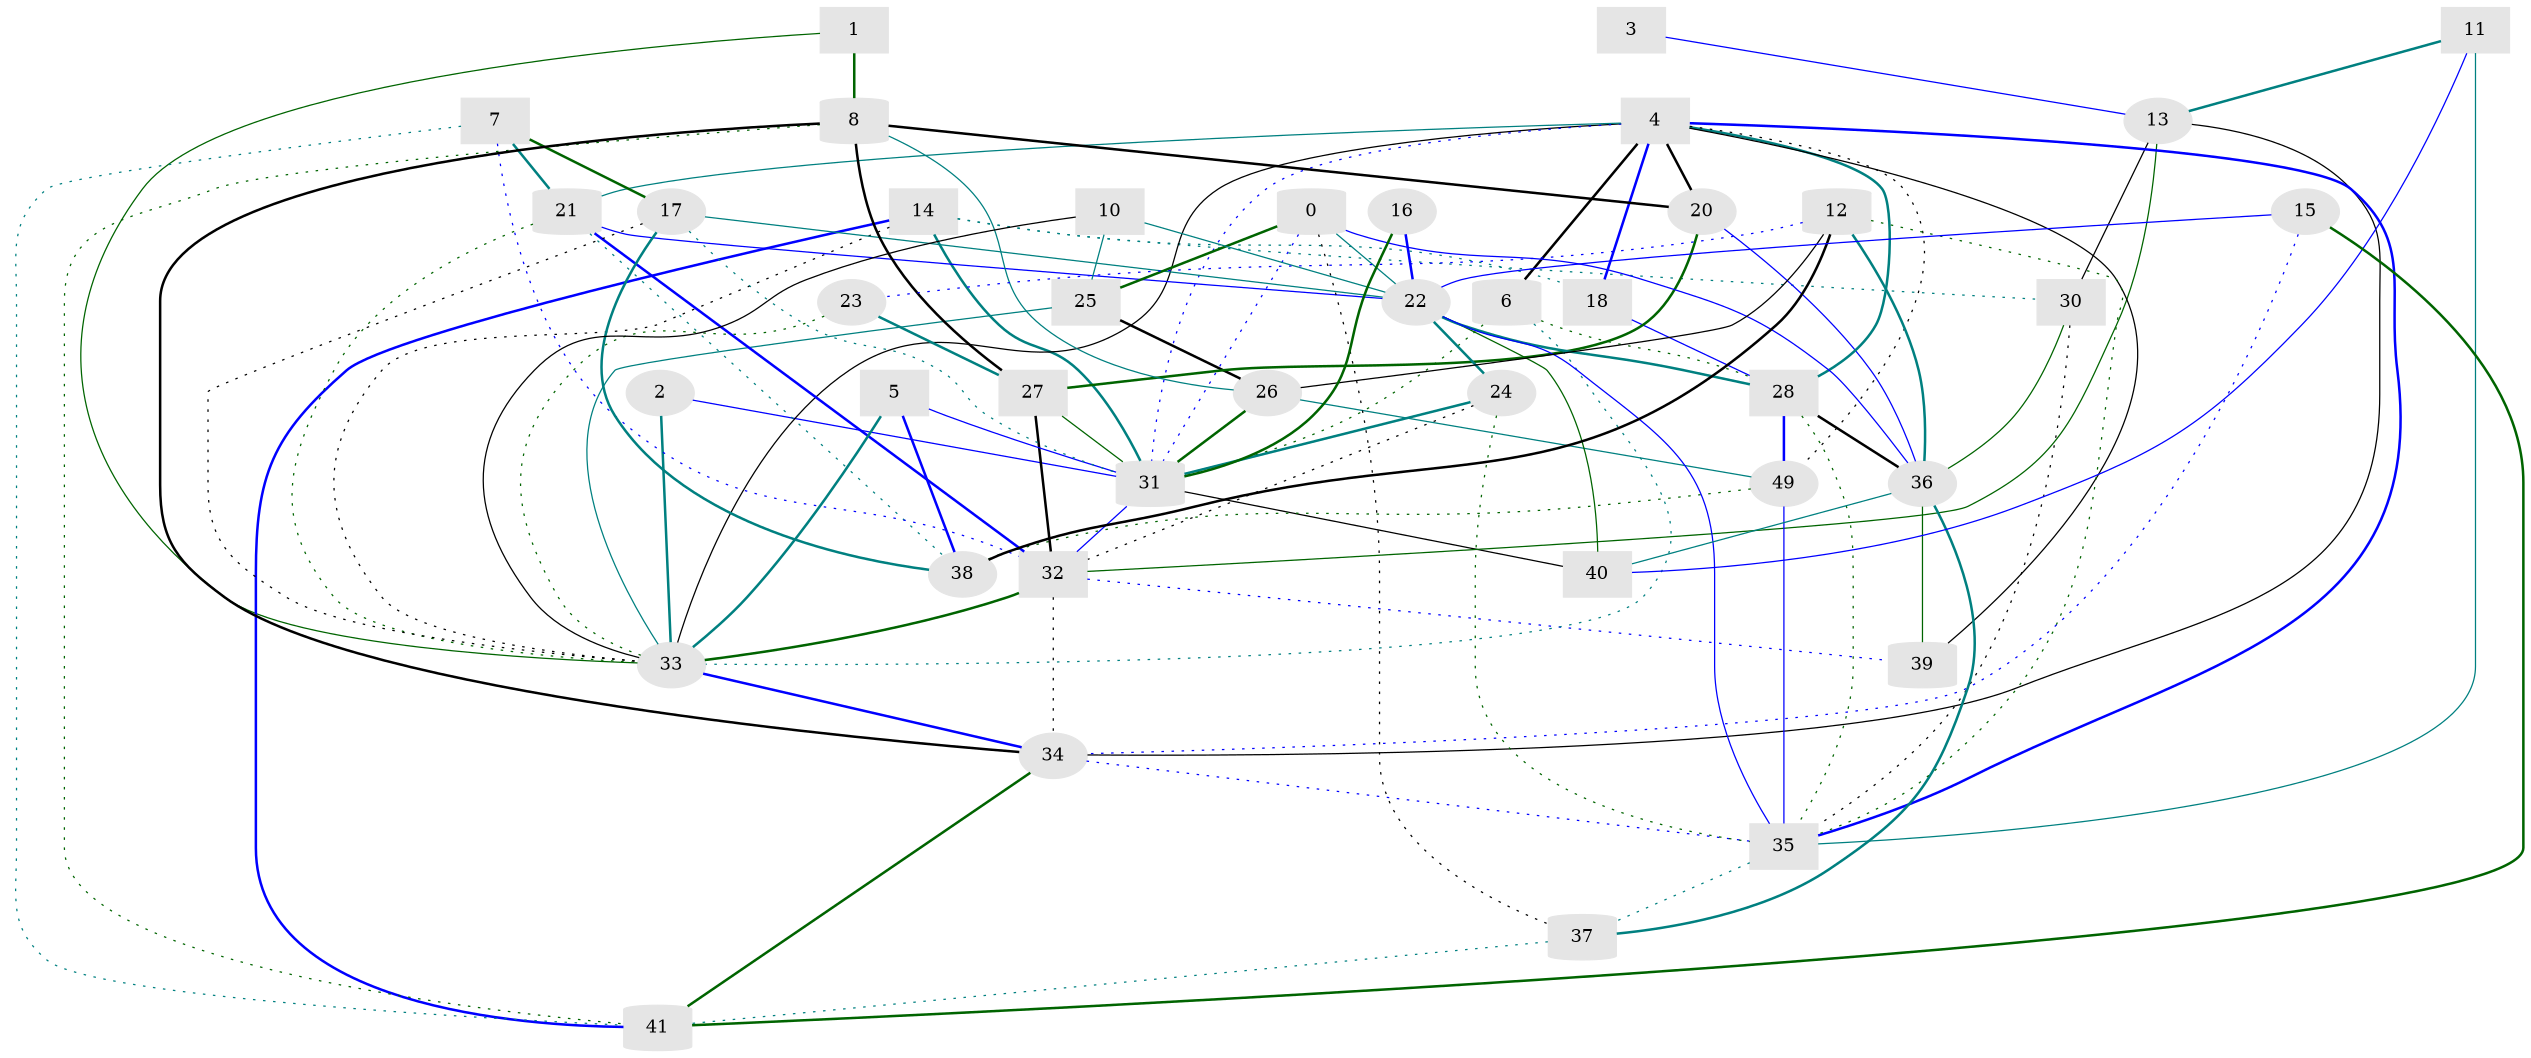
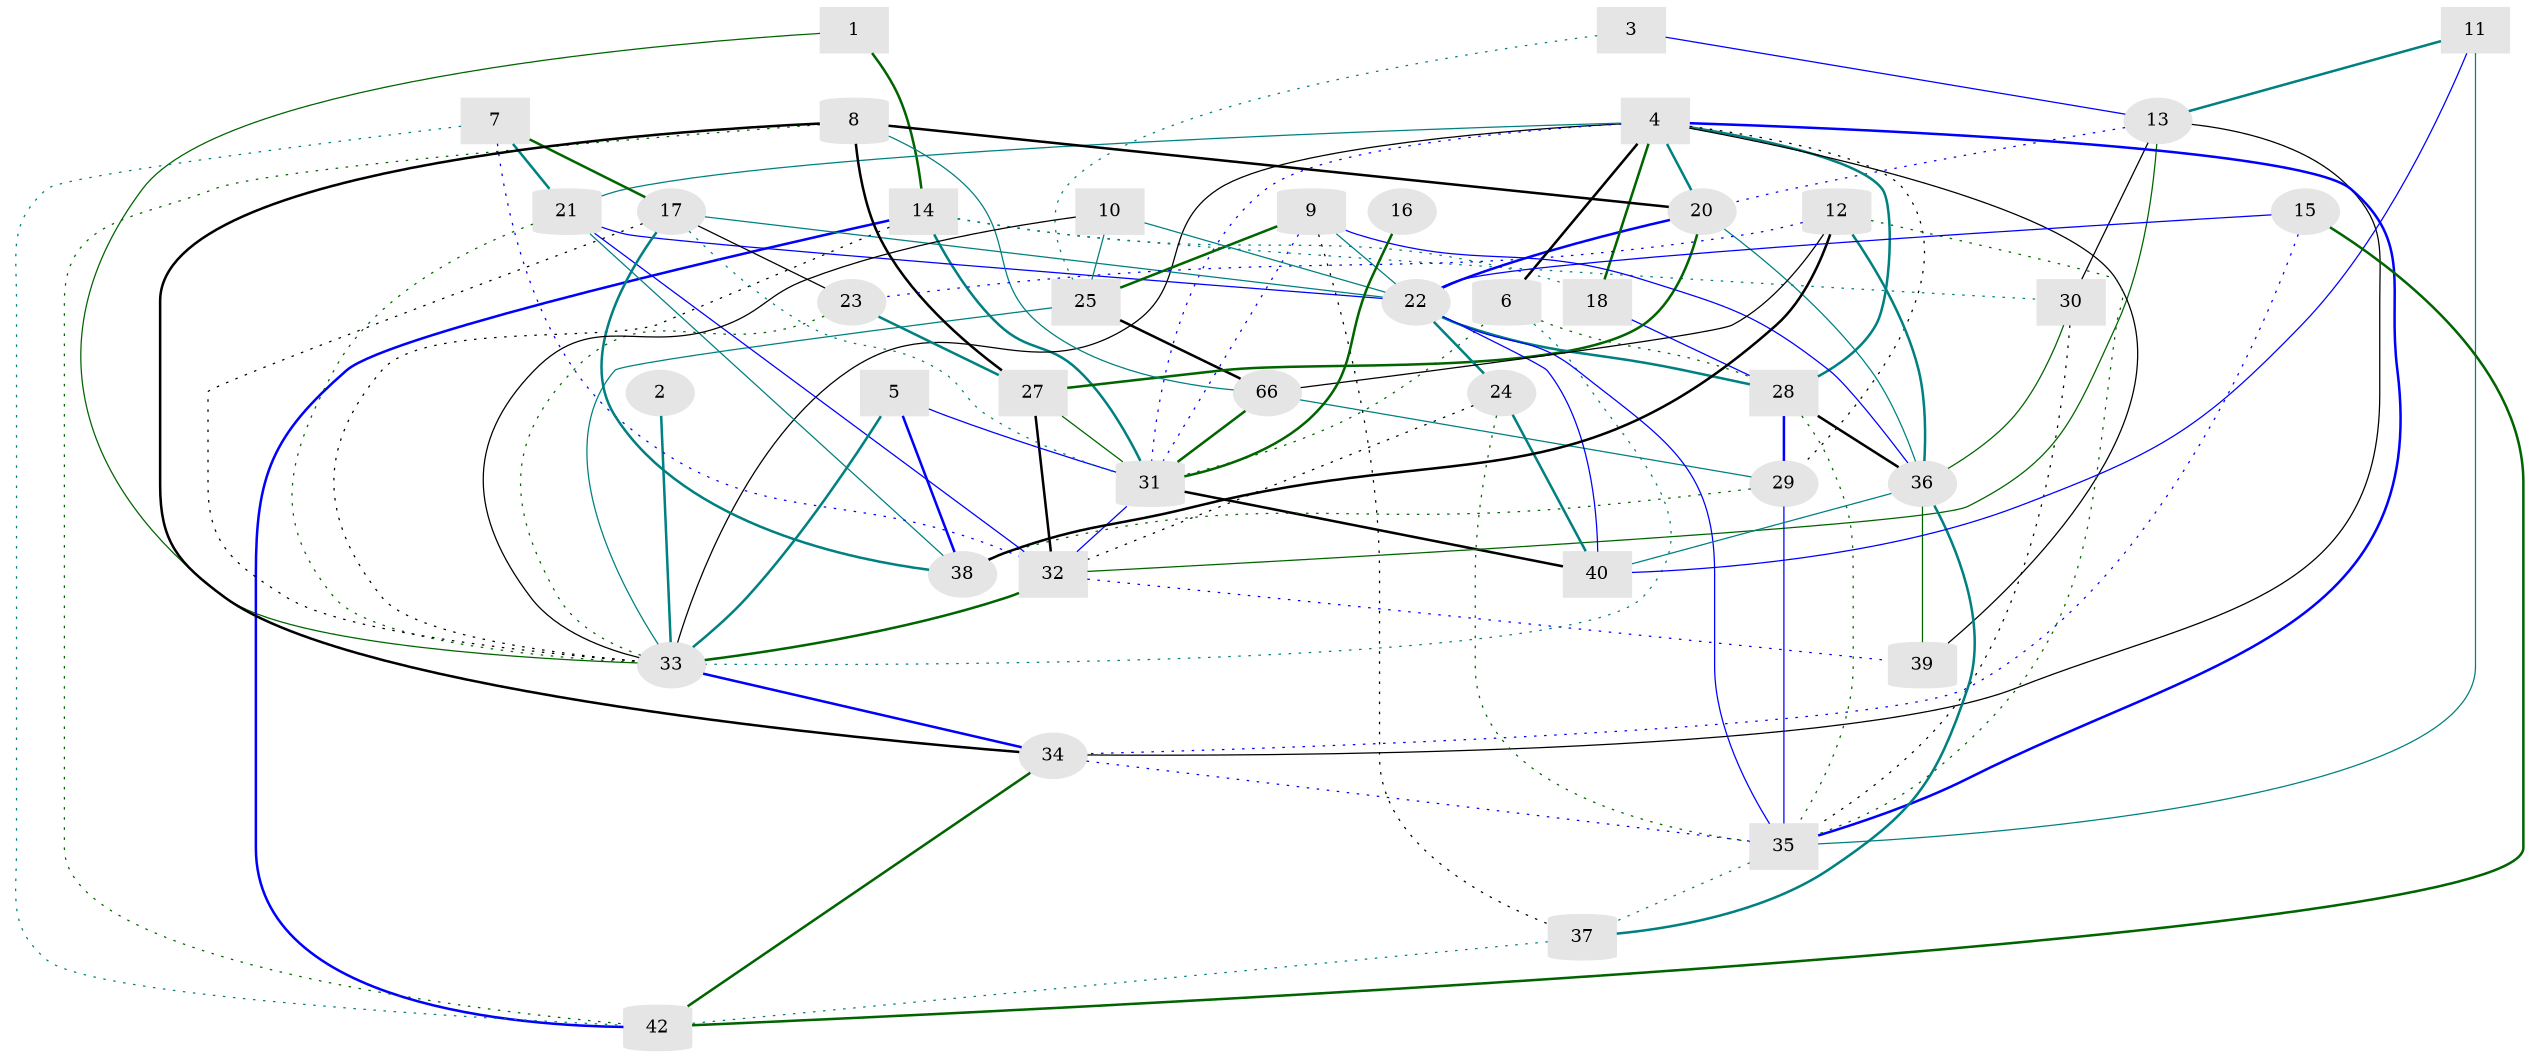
  graph {
    node [color=gray90 shape=box style=filled]
    edge [color=teal style=bold weight=1.0]
    1
    14
    33 [shape=ellipse]
    31 [shape=cylinder]
    18
-   41 [shape=cylinder]
+   41 [shape=cylinder label=42]
    30
    34 [shape=ellipse]
    2 [shape=ellipse]
    32
    40
    13 [shape=ellipse]
    3
    25
    20 [shape=ellipse]
-   26 [shape=ellipse]
+   26 [shape=ellipse label=66]
    4
    6 [shape=cylinder]
    21 [shape=cylinder]
    28
-   29 [shape=ellipse label=49]
+   29 [shape=ellipse]
    35
    39 [shape=cylinder]
    27
    22 [shape=ellipse]
    36 [shape=ellipse]
    38 [shape=ellipse]
    37 [shape=cylinder]
    5
    7
    17 [shape=ellipse]
    23 [shape=ellipse]
    8 [shape=cylinder]
-   9 [shape=cylinder label=0]
+   9 [shape=cylinder]
    24 [shape=ellipse]
    10
    11
    12 [shape=cylinder]
    15 [shape=ellipse]
    16 [shape=ellipse]
-   1 -- 8 [color=darkgreen]
+   1 -- 14 [color=darkgreen]
    1 -- 33 [color=darkgreen style=solid]
    14 -- 33 [color=black style=dotted]
    14 -- 31
    14 -- 18 [style=dotted]
    14 -- 41 [color=blue]
    14 -- 30 [style=dotted weight=2.0]
    33 -- 34 [color=blue]
    31 -- 32 [color=blue style=solid]
-   31 -- 40 [color=black style=solid]
+   31 -- 40 [color=black]
    18 -- 28 [color=blue style=solid]
    30 -- 35 [color=black style=dotted]
    30 -- 36 [color=darkgreen style=solid]
    34 -- 41 [color=darkgreen]
    34 -- 35 [color=blue style=dotted]
    2 -- 33 [weight=2.0]
-   2 -- 31 [color=blue style=solid]
    32 -- 33 [color=darkgreen weight=2.0]
-   32 -- 34 [color=black style=dotted]
    32 -- 39 [color=blue style=dotted]
    13 -- 30 [color=black style=solid]
    13 -- 34 [color=black style=solid]
    13 -- 32 [color=darkgreen style=solid]
+   13 -- 20 [color=blue style=dotted]
    3 -- 13 [color=blue style=solid]
+   3 -- 25 [style=dotted]
    25 -- 33 [style=solid]
    25 -- 26 [color=black]
    20 -- 27 [color=darkgreen]
-   16 -- 22 [color=blue]
-   20 -- 36 [color=blue style=solid]
+   20 -- 22 [color=blue]
+   20 -- 36 [style=solid]
    26 -- 31 [color=darkgreen]
    26 -- 29 [style=solid]
    4 -- 33 [color=black style=solid weight=2.0]
    4 -- 31 [color=blue style=dotted]
-   4 -- 18 [color=blue]
-   4 -- 20 [color=black]
+   4 -- 18 [color=darkgreen]
+   4 -- 20
    4 -- 6 [color=black]
    4 -- 21 [style=solid]
    4 -- 28
    4 -- 29 [color=black style=dotted weight=2.0]
    4 -- 35 [color=blue]
    4 -- 39 [color=black style=solid]
    6 -- 33 [style=dotted]
    6 -- 31 [color=darkgreen style=dotted]
    6 -- 28 [color=darkgreen style=dotted]
    21 -- 33 [color=darkgreen style=dotted]
-   21 -- 32 [color=blue]
+   21 -- 32 [color=blue style=solid]
    21 -- 22 [color=blue style=solid]
-   21 -- 38 [style=dotted]
+   21 -- 38 [style=solid]
    28 -- 29 [color=blue]
    28 -- 35 [color=darkgreen style=dotted]
    28 -- 36 [color=black]
    29 -- 35 [color=blue style=solid]
    29 -- 38 [color=darkgreen style=dotted]
    35 -- 37 [style=dotted]
    27 -- 31 [color=darkgreen style=solid weight=2.0]
    27 -- 32 [color=black]
-   22 -- 40 [color=darkgreen style=solid]
+   22 -- 40 [color=blue style=solid]
    22 -- 28
    22 -- 35 [color=blue style=solid]
    22 -- 24
    36 -- 40 [style=solid weight=2.0]
    36 -- 39 [color=darkgreen style=solid]
    36 -- 37
    37 -- 41 [style=dotted]
    5 -- 33
    5 -- 31 [color=blue style=solid]
    5 -- 38 [color=blue]
    7 -- 41 [style=dotted]
    7 -- 32 [color=blue style=dotted]
    7 -- 21
    7 -- 17 [color=darkgreen]
    17 -- 33 [color=black style=dotted]
    17 -- 31 [style=dotted]
    17 -- 22 [style=solid]
    17 -- 38
+   17 -- 23 [color=black style=solid]
    23 -- 33 [color=darkgreen style=dotted]
    23 -- 27
    8 -- 41 [color=darkgreen style=dotted]
    8 -- 34 [color=black]
    8 -- 20 [color=black]
    8 -- 26 [style=solid]
    8 -- 27 [color=black]
    9 -- 31 [color=blue style=dotted]
    9 -- 25 [color=darkgreen]
    9 -- 22 [style=solid]
    9 -- 36 [color=blue style=solid]
    9 -- 37 [color=black style=dotted]
    24 -- 32 [color=black style=dotted]
-   24 -- 31
+   24 -- 40
    24 -- 35 [color=darkgreen style=dotted weight=2.0]
    10 -- 33 [color=black style=solid]
    10 -- 25 [style=solid]
    10 -- 22 [style=solid]
    11 -- 40 [color=blue style=solid]
    11 -- 13
    11 -- 35 [style=solid]
    12 -- 26 [color=black style=solid]
    12 -- 35 [color=darkgreen style=dotted]
    12 -- 36
    12 -- 38 [color=black]
    12 -- 23 [color=blue style=dotted]
    15 -- 41 [color=darkgreen]
    15 -- 34 [color=blue style=dotted]
    15 -- 22 [color=blue style=solid]
    16 -- 31 [color=darkgreen weight=2.0]
  }
